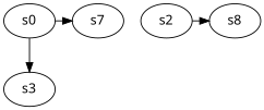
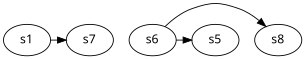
  digraph {
    fontname="Noto Sans"
    node [fontname="Noto Sans" player=1]
    edge [fontname="Noto Sans"]
-   s1 [label=s0]
-   s3
+   s1
    n3 [label=s7]
-   s2 [player=0]
+   s2 [player=0 label=s6]
+   s5 [player=0]
    n6 [label=s8]
-   s1 -> s3
    s1 -> n3 [constraint="time == 3 || time == 6 || time == 10 || time == 12"]
+   s2 -> s5 [constraint="time % 5 == 3"]
    s2 -> n6 [constraint="time % 3 == 2"]
  }
